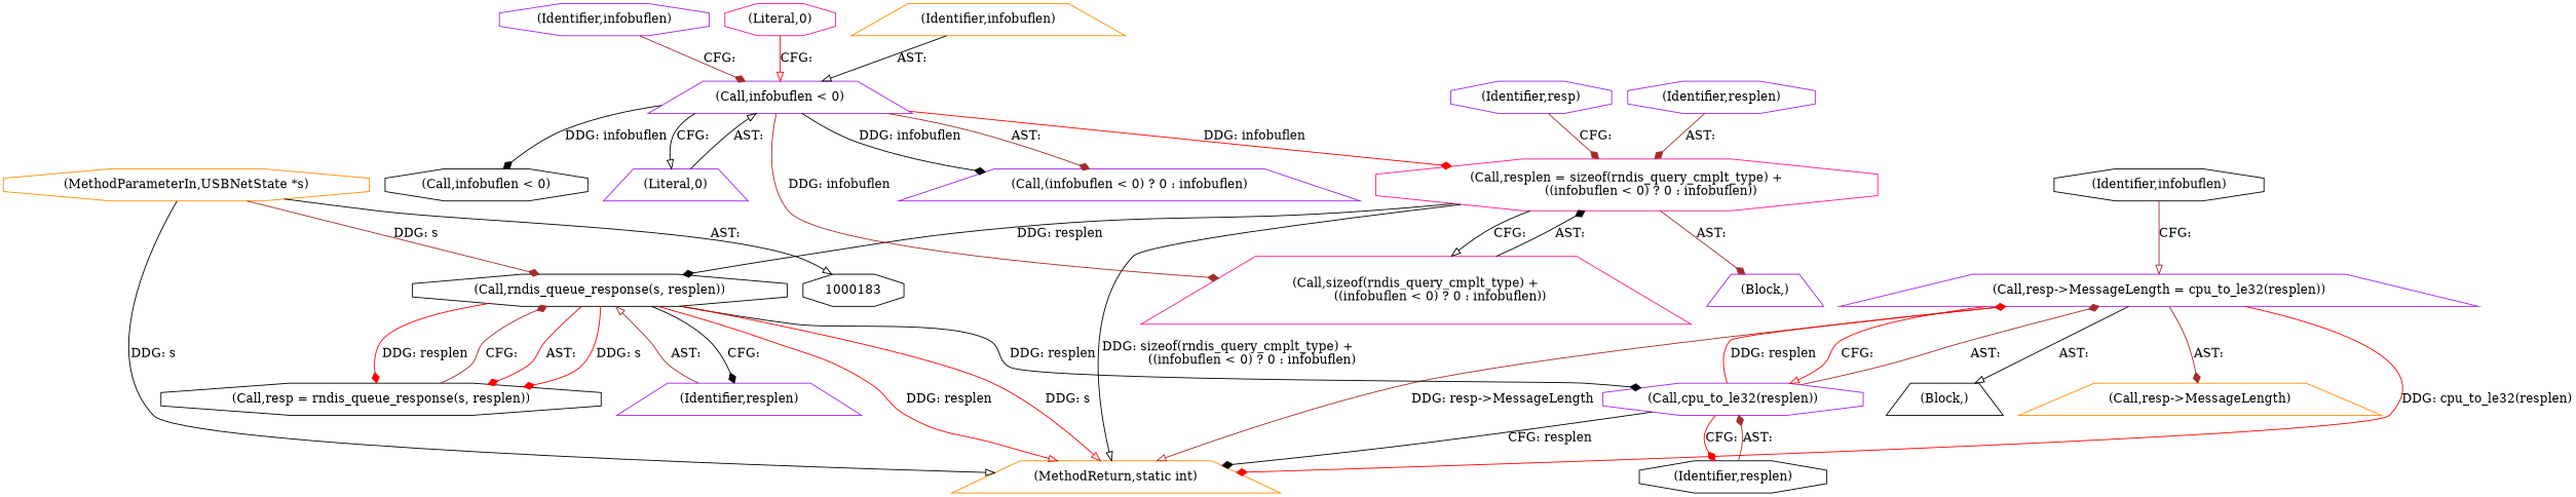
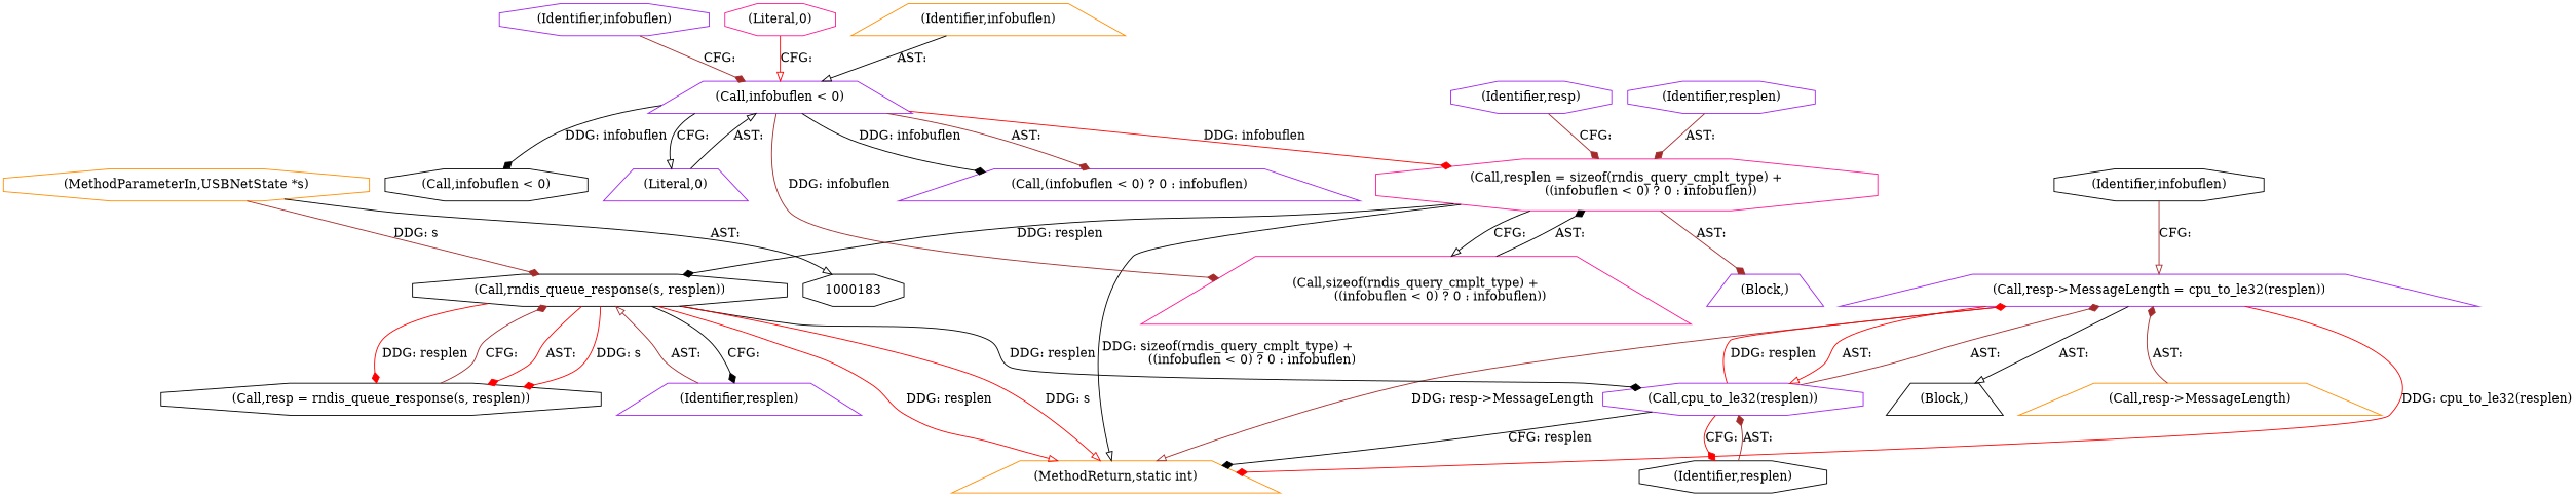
  digraph {
    node [color=purple shape=octagon]
    edge [arrowhead=diamond color=black]
    n1 [label="(Call,resp->MessageLength = cpu_to_le32(resplen))" shape=trapezium]
    n2 [label="(Call,cpu_to_le32(resplen))"]
    n3 [color=darkorange label="(MethodReturn,static int)" shape=trapezium]
    n4 [color=black label="(Block,)" shape=trapezium]
    n5 [color=black label="(Identifier,resplen)"]
    n6 [color=black label="(Call,rndis_queue_response(s, resplen))"]
    n7 [label="(Identifier,resplen)" shape=trapezium]
    n8 [color=black label="(Call,resp = rndis_queue_response(s, resplen))"]
    n9 [color=darkorange label="(MethodParameterIn,USBNetState *s)"]
    n10 [color=black label=1000183]
    n11 [color=deeppink label="(Call,resplen = sizeof(rndis_query_cmplt_type) +\n            ((infobuflen < 0) ? 0 : infobuflen))"]
    n12 [color=deeppink label="(Call,sizeof(rndis_query_cmplt_type) +\n            ((infobuflen < 0) ? 0 : infobuflen))" shape=trapezium]
    n13 [label="(Block,)" shape=trapezium]
    n14 [label="(Call,infobuflen < 0)" shape=trapezium]
    n15 [label="(Literal,0)" shape=trapezium]
    n16 [color=black label="(Call,infobuflen < 0)"]
    n17 [label="(Call,(infobuflen < 0) ? 0 : infobuflen)" shape=trapezium]
    n18 [label="(Identifier,resplen)"]
    n19 [color=black label="(Identifier,infobuflen)"]
    n20 [label="(Identifier,infobuflen)"]
    n21 [color=deeppink label="(Literal,0)"]
    n22 [color=darkorange label="(Identifier,infobuflen)" shape=trapezium]
    n23 [label="(Identifier,resp)"]
    n24 [color=darkorange label="(Call,resp->MessageLength)" shape=trapezium]
-   n1 -> n2 [arrowhead=onormal color=red label="CFG: "]
+   n1 -> n2 [arrowhead=onormal color=red label="AST: "]
    n1 -> n3 [arrowhead=onormal color=brown label="DDG: resp->MessageLength"]
    n1 -> n3 [color=red label="DDG: cpu_to_le32(resplen)"]
    n1 -> n4 [arrowhead=onormal label="AST: "]
    n2 -> n1 [color=brown label="AST: "]
    n2 -> n1 [color=red label="DDG: resplen"]
    n2 -> n3 [label="CFG: resplen"]
    n2 -> n5 [color=red label="CFG: "]
    n5 -> n2 [color=brown label="AST: "]
    n6 -> n2 [label="DDG: resplen"]
    n6 -> n3 [arrowhead=onormal color=red label="DDG: resplen"]
    n6 -> n3 [arrowhead=onormal color=red label="DDG: s"]
    n6 -> n7 [label="CFG: "]
    n6 -> n8 [color=red label="AST: "]
    n6 -> n8 [color=red label="DDG: s"]
    n6 -> n8 [color=red label="DDG: resplen"]
    n7 -> n6 [arrowhead=onormal color=brown label="AST: "]
    n8 -> n6 [color=brown label="CFG: "]
-   n9 -> n3 [arrowhead=onormal label="DDG: s"]
    n9 -> n6 [color=brown label="DDG: s"]
    n9 -> n10 [arrowhead=onormal label="AST: "]
    n11 -> n3 [arrowhead=onormal label="DDG: sizeof(rndis_query_cmplt_type) +\n            ((infobuflen < 0) ? 0 : infobuflen)"]
    n11 -> n6 [label="DDG: resplen"]
    n11 -> n12 [arrowhead=onormal label="CFG: "]
    n11 -> n13 [color=brown label="AST: "]
    n12 -> n11 [label="AST: "]
    n14 -> n11 [color=red label="DDG: infobuflen"]
    n14 -> n12 [color=brown label="DDG: infobuflen"]
    n14 -> n15 [arrowhead=onormal label="CFG: "]
    n14 -> n16 [label="DDG: infobuflen"]
    n14 -> n17 [color=brown label="AST: "]
    n14 -> n17 [label="DDG: infobuflen"]
    n15 -> n14 [arrowhead=onormal label="AST: "]
    n18 -> n11 [color=brown label="AST: "]
    n19 -> n1 [arrowhead=onormal color=brown label="CFG: "]
    n20 -> n14 [color=brown label="CFG: "]
    n21 -> n14 [arrowhead=onormal color=red label="CFG: "]
    n22 -> n14 [arrowhead=onormal label="AST: "]
    n23 -> n11 [color=brown label="CFG: "]
-   n1 -> n24 [color=brown label="AST: "]
+   n24 -> n1 [color=brown label="AST: "]
  }
